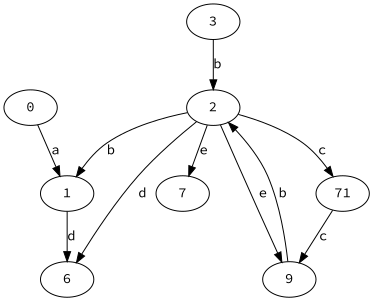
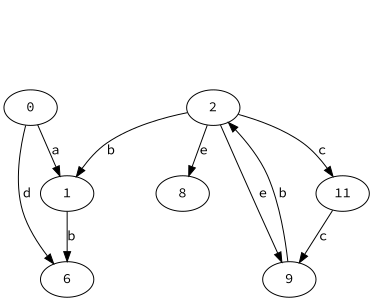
  strict digraph {
    fontname="Source Code Pro"
    node [fontname="Source Code Pro"]
    edge [fontname="Source Code Pro"]
    0
    1
    6
    2
-   8 [label=7]
+   8
    9
-   11 [label=71]
-   3
+   11
    0 -> 1 [label=a]
-   2 -> 6 [label=d]
-   1 -> 6 [label=d]
+   0 -> 6 [label=d]
+   1 -> 6 [label=b]
    2 -> 1 [label=b]
    2 -> 8 [label=e]
    2 -> 9 [label=e]
    2 -> 11 [label=c]
    9 -> 2 [label=b]
    11 -> 9 [label=c]
-   3 -> 2 [label=b]
  }
